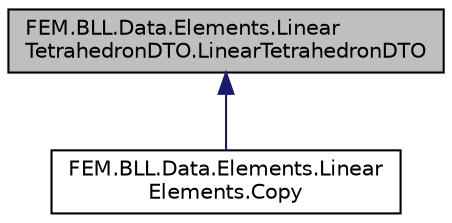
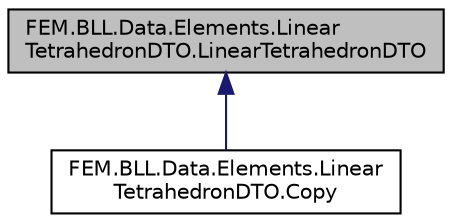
  digraph {
    rankdir=TB
    node [color=black fontname=Helvetica fontsize=10 shape=record style=filled]
    n1 [fillcolor=grey75 fontcolor=black height=0.2 label="FEM.BLL.Data.Elements.Linear\lTetrahedronDTO.LinearTetrahedronDTO" width=0.4]
-   n2 [fillcolor=white height=0.2 label="FEM.BLL.Data.Elements.Linear\lElements.Copy" width=0.4]
+   n2 [fillcolor=white height=0.2 label="FEM.BLL.Data.Elements.Linear\lTetrahedronDTO.Copy" width=0.4]
    n1 -> n2 [color=midnightblue dir=back fontname=Helvetica fontsize=10 labelfontname=Helvetica labelfontsize=10 style=solid]
  }
